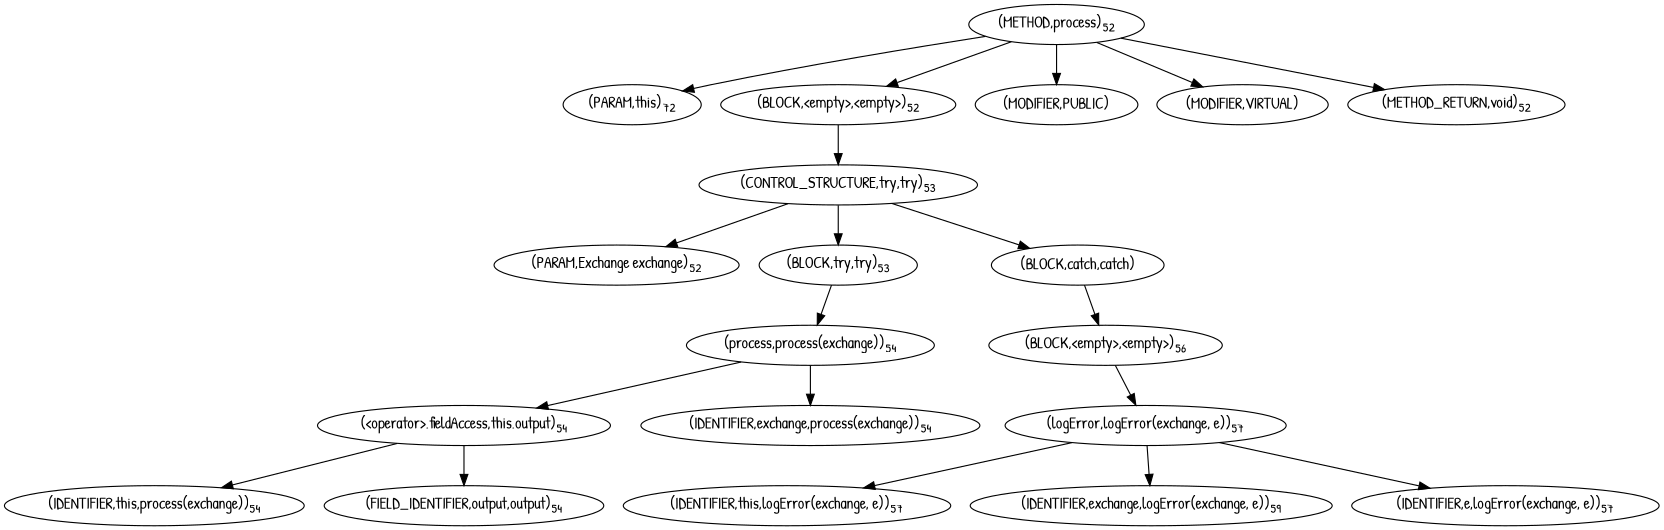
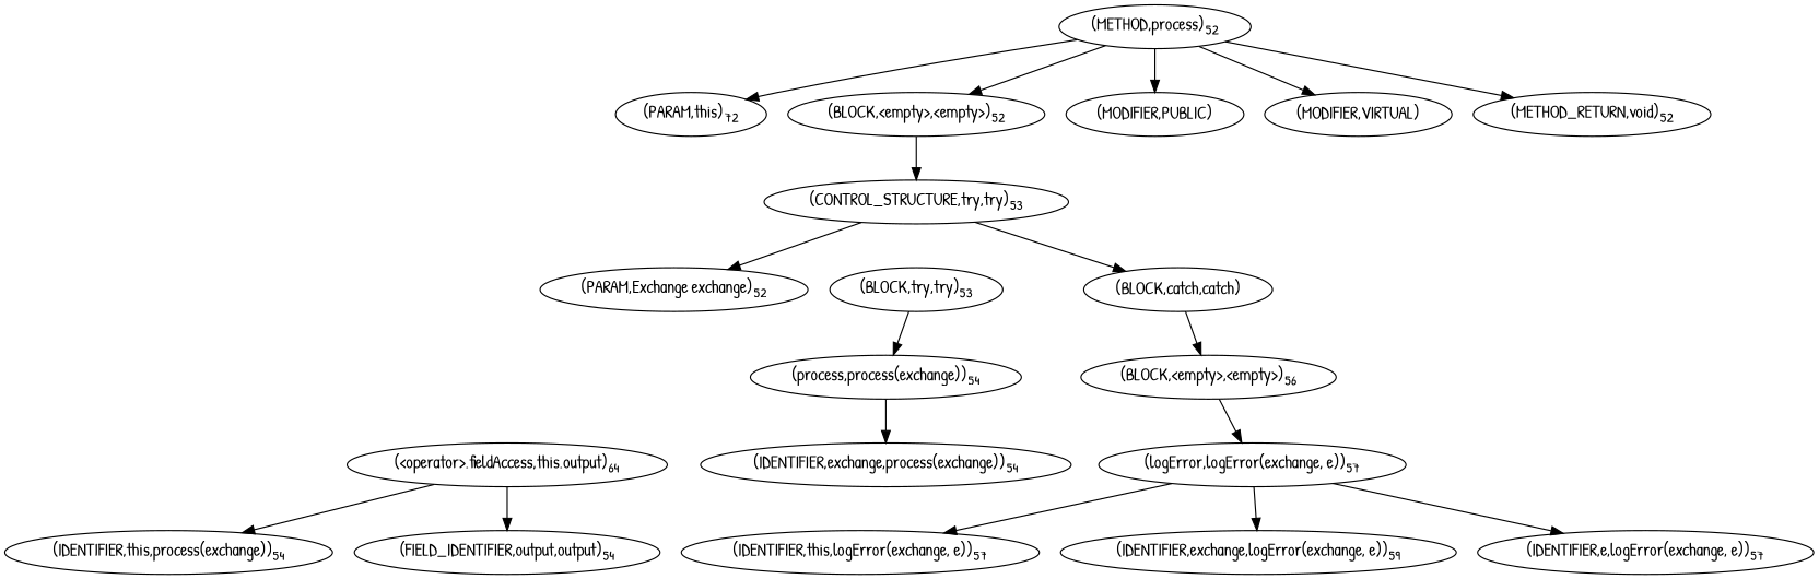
  digraph {
    fontname="Patrick Hand"
    node [fontname="Patrick Hand"]
    edge [fontname="Patrick Hand"]
    n1 [label=<(METHOD,process)<SUB>52</SUB>>]
    n2 [label=<(PARAM,this)<SUB>72</SUB>>]
    n3 [label=<(BLOCK,&lt;empty&gt;,&lt;empty&gt;)<SUB>52</SUB>>]
    n4 [label=<(MODIFIER,PUBLIC)>]
    n5 [label=<(MODIFIER,VIRTUAL)>]
    n6 [label=<(METHOD_RETURN,void)<SUB>52</SUB>>]
    n7 [label=<(PARAM,Exchange exchange)<SUB>52</SUB>>]
    n8 [label=<(CONTROL_STRUCTURE,try,try)<SUB>53</SUB>>]
    n9 [label=<(BLOCK,try,try)<SUB>53</SUB>>]
    n10 [label=<(BLOCK,catch,catch)>]
    n11 [label=<(process,process(exchange))<SUB>54</SUB>>]
    n12 [label=<(BLOCK,&lt;empty&gt;,&lt;empty&gt;)<SUB>56</SUB>>]
-   n13 [label=<(&lt;operator&gt;.fieldAccess,this.output)<SUB>54</SUB>>]
+   n13 [label=<(&lt;operator&gt;.fieldAccess,this.output)<SUB>64</SUB>>]
    n14 [label=<(IDENTIFIER,exchange,process(exchange))<SUB>54</SUB>>]
    n15 [label=<(IDENTIFIER,this,process(exchange))<SUB>54</SUB>>]
    n16 [label=<(FIELD_IDENTIFIER,output,output)<SUB>54</SUB>>]
    n17 [label=<(logError,logError(exchange, e))<SUB>57</SUB>>]
    n18 [label=<(IDENTIFIER,this,logError(exchange, e))<SUB>57</SUB>>]
    n19 [label=<(IDENTIFIER,exchange,logError(exchange, e))<SUB>59</SUB>>]
    n20 [label=<(IDENTIFIER,e,logError(exchange, e))<SUB>57</SUB>>]
    n1 -> n2
    n1 -> n3
    n1 -> n4
    n1 -> n5
    n1 -> n6
    n3 -> n8
    n8 -> n7
-   n8 -> n9
    n8 -> n10
    n9 -> n11
    n10 -> n12
-   n11 -> n13
    n11 -> n14
    n12 -> n17
    n13 -> n15
    n13 -> n16
    n17 -> n18
    n17 -> n19
    n17 -> n20
  }
